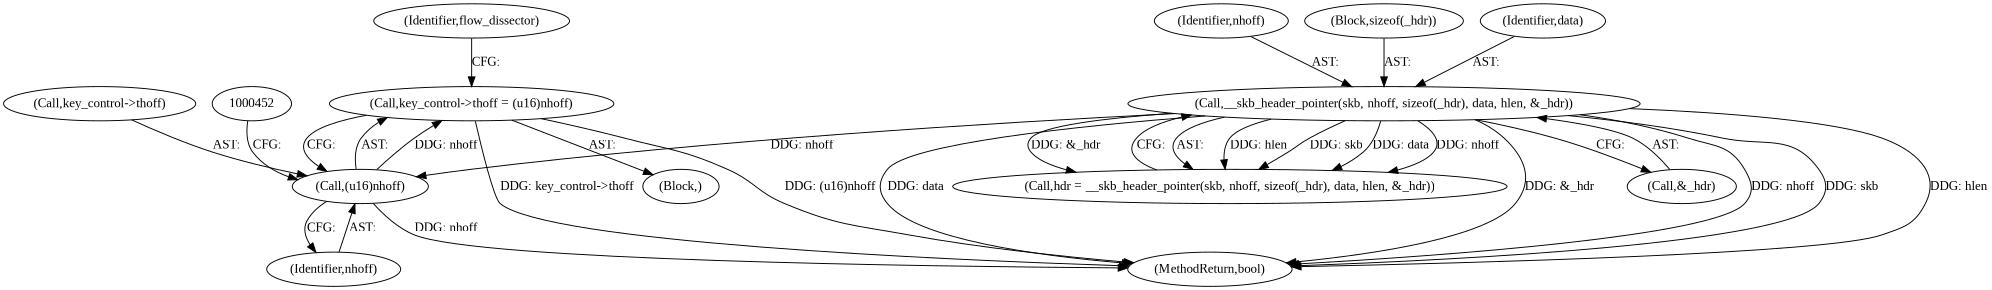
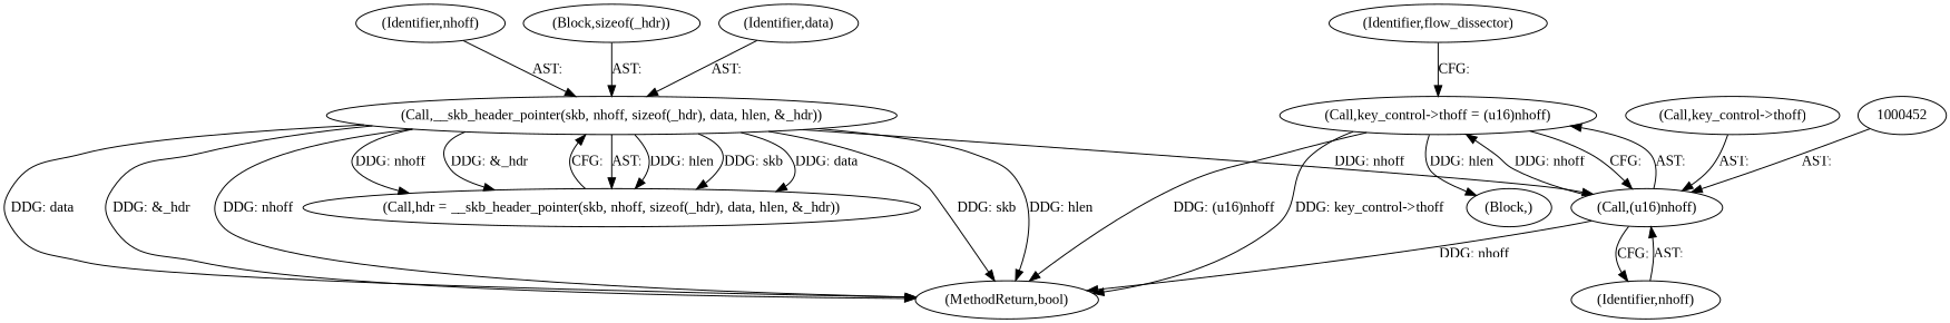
  digraph {
    fontname="Liberation Serif"
    node [fontname="Liberation Serif"]
    edge [fontname="Liberation Serif"]
    n1 [label="(Call,key_control->thoff = (u16)nhoff)"]
    n2 [label="(Call,(u16)nhoff)"]
    n3 [label="(MethodReturn,bool)"]
    n4 [label="(Block,)"]
    n5 [label="(Identifier,nhoff)"]
    n6 [label="(Call,__skb_header_pointer(skb, nhoff, sizeof(_hdr), data, hlen, &_hdr))"]
    n7 [label="(Call,hdr = __skb_header_pointer(skb, nhoff, sizeof(_hdr), data, hlen, &_hdr))"]
-   n8 [label="(Call,&_hdr)"]
    n9 [label="(Call,key_control->thoff)"]
    n10 [label="(Identifier,nhoff)"]
    n11 [label="(Block,sizeof(_hdr))"]
    n12 [label="(Identifier,flow_dissector)"]
    n13 [label="(Identifier,data)"]
    1000452
    n1 -> n2 [label="CFG: "]
    n1 -> n3 [label="DDG: (u16)nhoff"]
    n1 -> n3 [label="DDG: key_control->thoff"]
-   n1 -> n4 [label="AST: "]
+   n1 -> n4 [label="DDG: hlen"]
    n2 -> n1 [label="AST: "]
    n2 -> n1 [label="DDG: nhoff"]
    n2 -> n3 [label="DDG: nhoff"]
    n2 -> n5 [label="CFG: "]
    n5 -> n2 [label="AST: "]
    n6 -> n2 [label="DDG: nhoff"]
    n6 -> n3 [label="DDG: hlen"]
    n6 -> n3 [label="DDG: data"]
    n6 -> n3 [label="DDG: &_hdr"]
    n6 -> n3 [label="DDG: nhoff"]
    n6 -> n3 [label="DDG: skb"]
    n6 -> n7 [label="AST: "]
    n6 -> n7 [label="DDG: hlen"]
    n6 -> n7 [label="DDG: skb"]
    n6 -> n7 [label="DDG: data"]
    n6 -> n7 [label="DDG: nhoff"]
    n6 -> n7 [label="DDG: &_hdr"]
-   n6 -> n8 [label="CFG: "]
    n7 -> n6 [label="CFG: "]
-   n8 -> n6 [label="AST: "]
    n9 -> n2 [label="AST: "]
    n10 -> n6 [label="AST: "]
    n11 -> n6 [label="AST: "]
    n12 -> n1 [label="CFG: "]
    n13 -> n6 [label="AST: "]
-   1000452 -> n2 [label="CFG: "]
+   1000452 -> n2 [label="AST: "]
  }
